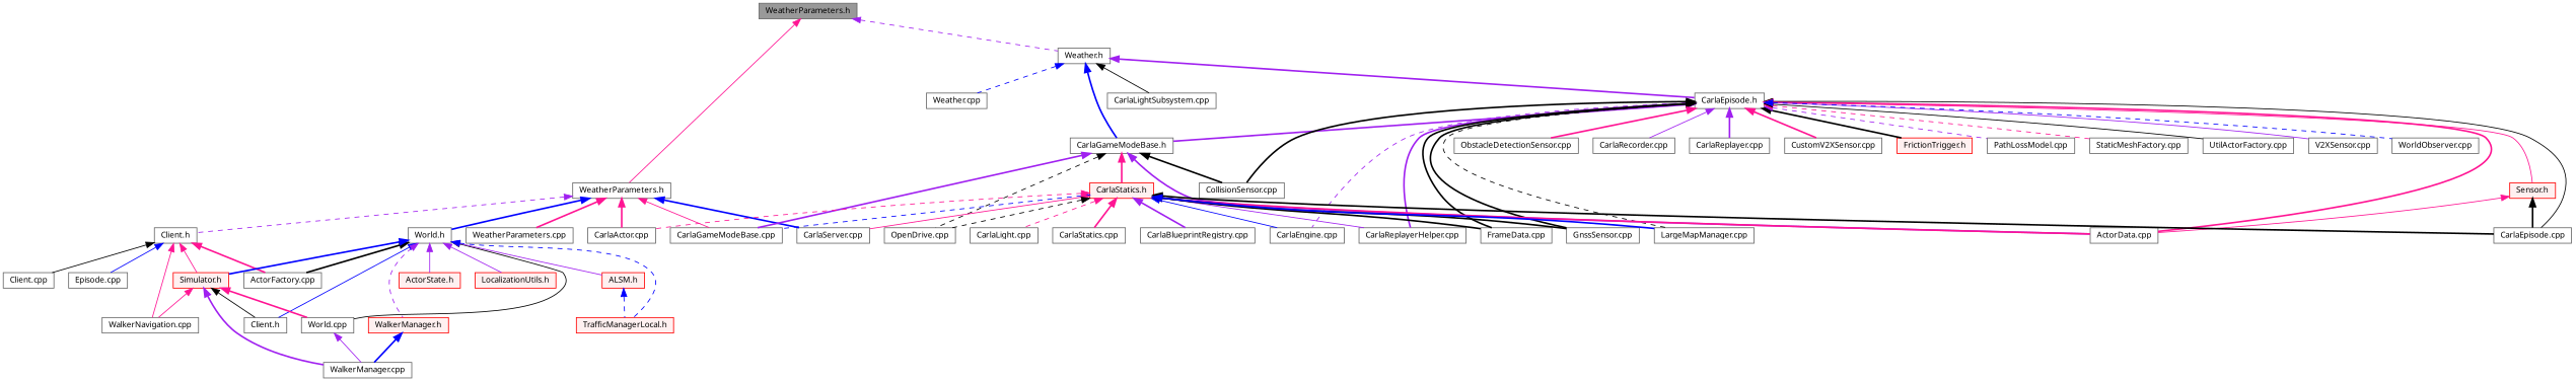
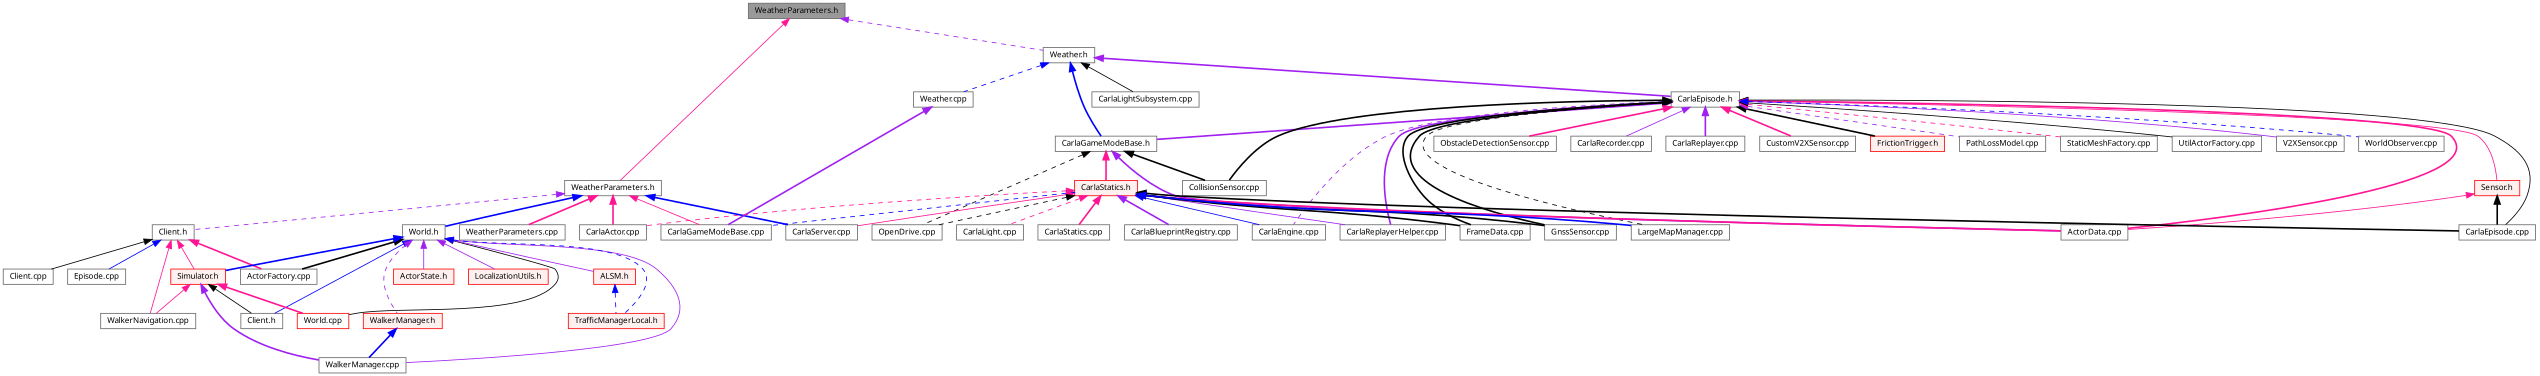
  digraph {
    fontname="Noto Sans"
    node [color=grey40 fillcolor=white fontname="Noto Sans" fontsize=10 shape=box style=filled]
    edge [color=deeppink dir=back fontname="Noto Sans" fontsize=10 labelfontname=Helvetica labelfontsize=10 style=bold]
    n1 [color=gray40 fillcolor=grey60 fontcolor=black height=0.2 label="WeatherParameters.h" width=0.4]
    n2 [height=0.2 label="Weather.h" width=0.4]
    n3 [height=0.2 label="WeatherParameters.h" width=0.4]
    n4 [height=0.2 label="CarlaEpisode.h" width=0.4]
    n5 [height=0.2 label="CarlaGameModeBase.h" width=0.4]
    n6 [height=0.2 label="CarlaLightSubsystem.cpp" width=0.4]
    n7 [height=0.2 label="Weather.cpp" width=0.4]
    n8 [height=0.2 label="CarlaGameModeBase.cpp" width=0.4]
    n9 [height=0.2 label="CarlaActor.cpp" width=0.4]
    n10 [height=0.2 label="CarlaServer.cpp" width=0.4]
    n11 [height=0.2 label="Client.h" width=0.4]
    n12 [height=0.2 label="WeatherParameters.cpp" width=0.4]
    n13 [height=0.2 label="World.h" width=0.4]
    n14 [height=0.2 label="ActorData.cpp" width=0.4]
    n15 [height=0.2 label="CarlaEngine.cpp" width=0.4]
    n16 [height=0.2 label="CarlaEpisode.cpp" width=0.4]
    n17 [height=0.2 label="CarlaReplayerHelper.cpp" width=0.4]
    n18 [height=0.2 label="FrameData.cpp" width=0.4]
    n19 [height=0.2 label="GnssSensor.cpp" width=0.4]
    n20 [height=0.2 label="LargeMapManager.cpp" width=0.4]
    n21 [height=0.2 label="CollisionSensor.cpp" width=0.4]
    n22 [height=0.2 label="ObstacleDetectionSensor.cpp" width=0.4]
    n23 [height=0.2 label="CarlaRecorder.cpp" width=0.4]
    n24 [height=0.2 label="CarlaReplayer.cpp" width=0.4]
    n25 [height=0.2 label="CustomV2XSensor.cpp" width=0.4]
    n26 [color=red fillcolor="#FFF0F0" height=0.2 label="FrictionTrigger.h" width=0.4]
    n27 [height=0.2 label="PathLossModel.cpp" width=0.4]
    n28 [color=red fillcolor="#FFF0F0" height=0.2 label="Sensor.h" width=0.4]
    n29 [height=0.2 label="StaticMeshFactory.cpp" width=0.4]
    n30 [height=0.2 label="UtilActorFactory.cpp" width=0.4]
    n31 [height=0.2 label="V2XSensor.cpp" width=0.4]
    n32 [height=0.2 label="WorldObserver.cpp" width=0.4]
    n33 [color=red fillcolor="#FFF0F0" height=0.2 label="CarlaStatics.h" width=0.4]
    n34 [height=0.2 label="OpenDrive.cpp" width=0.4]
    n35 [height=0.2 label="CarlaBlueprintRegistry.cpp" width=0.4]
    n36 [height=0.2 label="CarlaLight.cpp" width=0.4]
    n37 [height=0.2 label="CarlaStatics.cpp" width=0.4]
    n38 [height=0.2 label="ActorFactory.cpp" width=0.4]
    n39 [height=0.2 label="Client.cpp" width=0.4]
    n40 [height=0.2 label="Episode.cpp" width=0.4]
    n41 [color=red fillcolor="#FFF0F0" height=0.2 label="Simulator.h" width=0.4]
    n42 [height=0.2 label="WalkerNavigation.cpp" width=0.4]
    n43 [height=0.2 label="Client.h" width=0.4]
    n44 [height=0.2 label="WalkerManager.cpp" width=0.4]
-   n45 [height=0.2 label="World.cpp" width=0.4]
+   n45 [color=red height=0.2 label="World.cpp" width=0.4]
    n46 [color=red fillcolor="#FFF0F0" height=0.2 label="ALSM.h" width=0.4]
    n47 [color=red fillcolor="#FFF0F0" height=0.2 label="TrafficManagerLocal.h" width=0.4]
    n48 [color=red fillcolor="#FFF0F0" height=0.2 label="ActorState.h" width=0.4]
    n49 [color=red fillcolor="#FFF0F0" height=0.2 label="LocalizationUtils.h" width=0.4]
    n50 [color=red fillcolor="#FFF0F0" height=0.2 label="WalkerManager.h" width=0.4]
    n1 -> n2 [color=purple style=dashed]
    n1 -> n3 [style=solid]
    n2 -> n4 [color=purple]
    n2 -> n5 [color=blue]
    n2 -> n6 [color=black style=solid]
    n2 -> n7 [color=blue style=dashed]
    n3 -> n8 [style=solid]
    n3 -> n9
    n3 -> n10 [color=blue]
    n3 -> n11 [color=purple style=dashed]
    n3 -> n12
    n3 -> n13 [color=blue]
    n4 -> n5 [color=purple]
    n4 -> n14
    n4 -> n15 [color=purple style=dashed]
    n4 -> n16 [color=black style=solid]
    n4 -> n17 [color=purple]
    n4 -> n18 [color=black]
    n4 -> n19 [color=black]
    n4 -> n20 [color=black style=dashed]
    n4 -> n21 [color=black]
    n4 -> n22
    n4 -> n23 [color=purple style=solid]
    n4 -> n24 [color=purple]
    n4 -> n25
    n4 -> n26 [color=black]
    n4 -> n27 [color=purple style=dashed]
    n4 -> n28 [style=solid]
    n4 -> n29 [style=dashed]
    n4 -> n30 [color=black style=solid]
    n4 -> n31 [color=purple style=solid]
    n4 -> n32 [color=blue style=dashed]
-   n5 -> n8 [color=purple]
+   n7 -> n8 [color=purple]
    n5 -> n14 [color=purple]
    n5 -> n21 [color=black]
    n5 -> n33
    n5 -> n34 [color=black style=dashed]
    n11 -> n38
    n11 -> n39 [color=black style=solid]
    n11 -> n40 [color=blue style=solid]
    n11 -> n41 [style=solid]
    n11 -> n42 [style=solid]
    n13 -> n38 [color=black]
    n13 -> n41 [color=blue]
    n13 -> n43 [color=blue style=solid]
-   n45 -> n44 [color=purple style=solid]
+   n13 -> n44 [color=purple style=solid]
    n13 -> n45 [color=black style=solid]
    n13 -> n46 [color=purple style=solid]
    n13 -> n47 [color=blue style=dashed]
    n13 -> n48 [color=purple style=solid]
    n13 -> n49 [color=purple style=solid]
    n13 -> n50 [color=purple style=dashed]
    n28 -> n14 [style=solid]
    n28 -> n16 [color=black]
    n33 -> n8 [color=blue style=dashed]
    n33 -> n9 [style=dashed]
    n33 -> n10 [style=solid]
    n33 -> n14
    n33 -> n15 [color=blue style=solid]
    n33 -> n16 [color=black]
    n33 -> n17 [color=purple style=solid]
    n33 -> n18 [color=black]
    n33 -> n19 [color=black]
    n33 -> n20 [color=blue]
    n33 -> n34 [color=black style=dashed]
    n33 -> n35 [color=purple]
    n33 -> n36 [style=dashed]
    n33 -> n37
    n41 -> n42 [style=solid]
    n41 -> n43 [color=black style=solid]
    n41 -> n44 [color=purple]
    n41 -> n45
    n46 -> n47 [color=blue style=dashed]
    n50 -> n44 [color=blue]
  }
